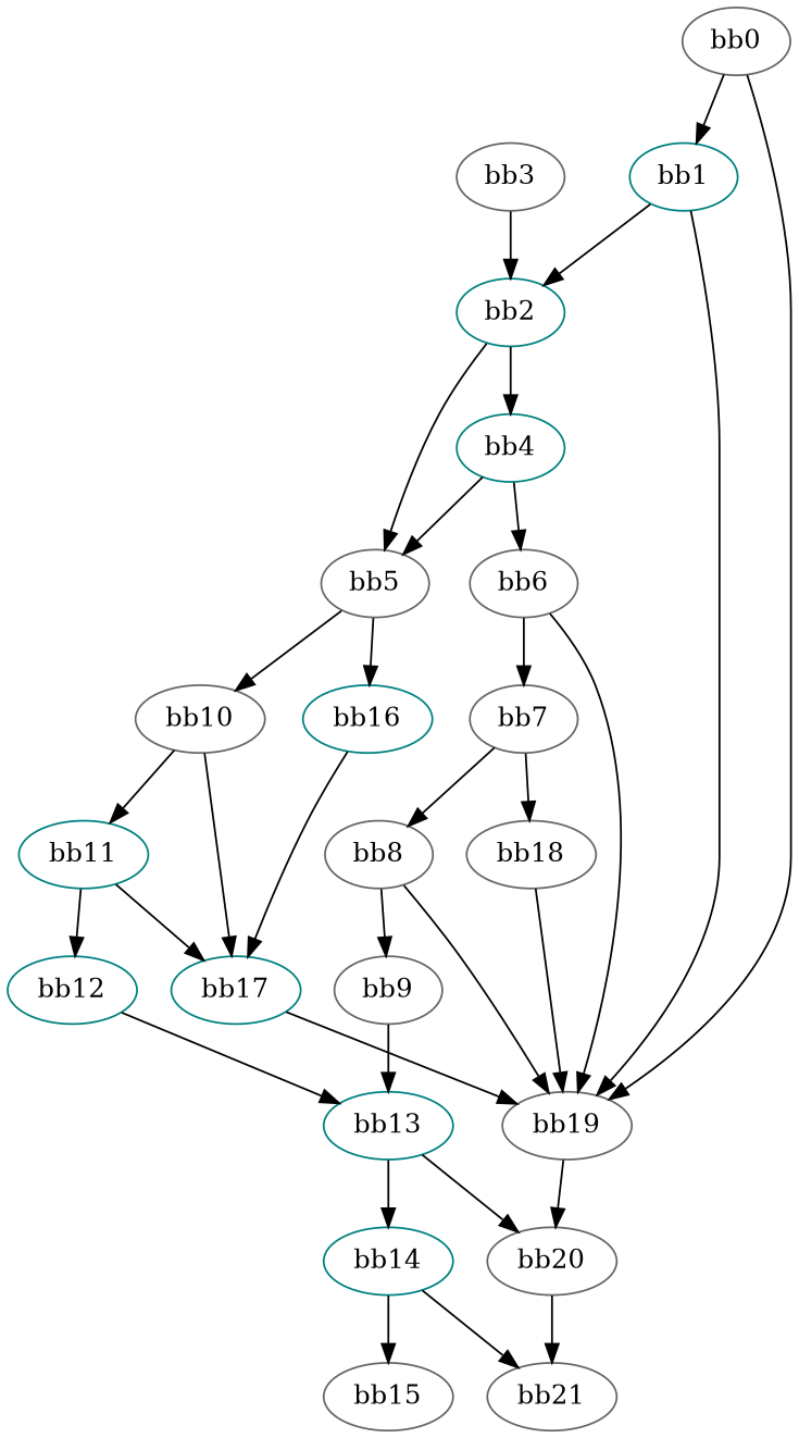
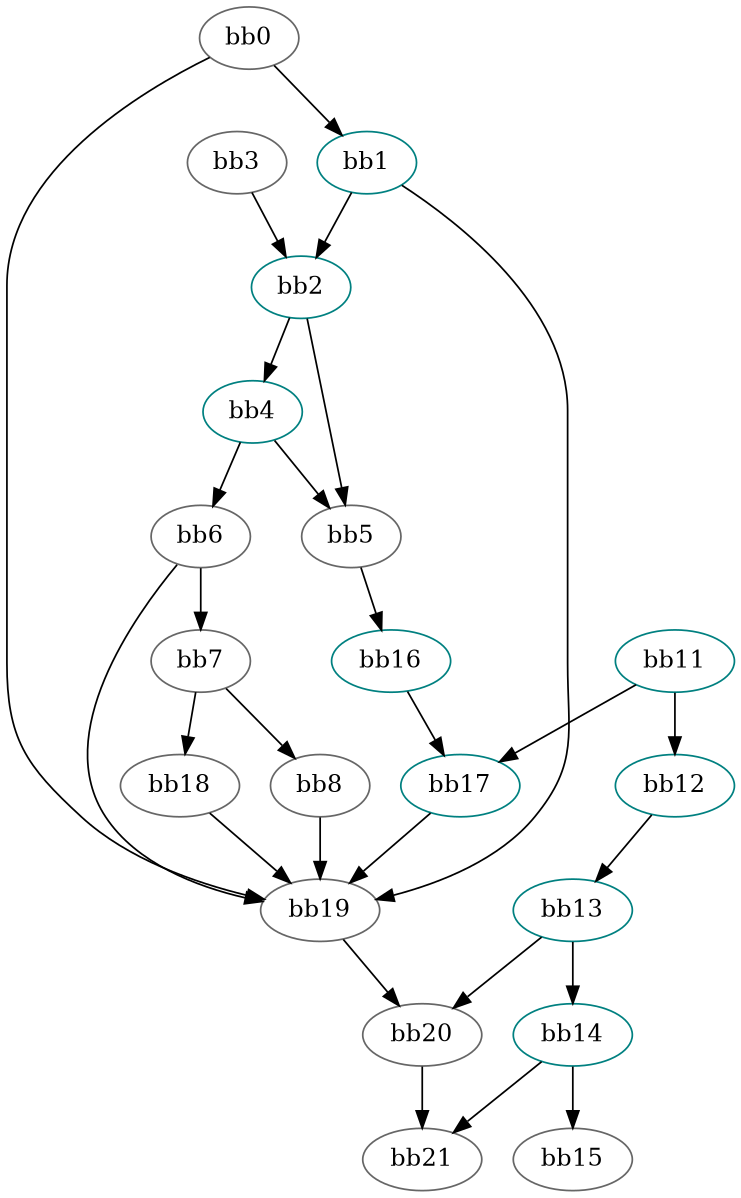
  digraph {
    node [color=gray40]
    n1 [label="bb0\l"]
    n2 [color=teal label="bb1\l"]
    n3 [label="bb19\l"]
    n4 [color=teal label="bb2\l"]
    n5 [label="bb20\l"]
    n6 [color=teal label="bb4\l"]
    n7 [label="bb5\l"]
    n8 [label="bb3\l"]
    n9 [label="bb6\l"]
-   n10 [label="bb10\l"]
    n11 [color=teal label="bb16\l"]
    n12 [label="bb7\l"]
    n13 [color=teal label="bb11\l"]
    n14 [color=teal label="bb17\l"]
    n15 [label="bb8\l"]
    n16 [label="bb18\l"]
-   n17 [label="bb9\l"]
    n18 [color=teal label="bb13\l"]
    n19 [color=teal label="bb14\l"]
    n20 [color=teal label="bb12\l"]
    n21 [label="bb15\l"]
    n22 [label="bb21\l"]
    n1 -> n2
    n1 -> n3
    n2 -> n3
    n2 -> n4
    n3 -> n5
    n4 -> n6
    n4 -> n7
    n5 -> n22
    n6 -> n7
    n6 -> n9
-   n7 -> n10
    n7 -> n11
    n8 -> n4
    n9 -> n3
    n9 -> n12
-   n10 -> n13
-   n10 -> n14
    n11 -> n14
    n12 -> n15
    n12 -> n16
    n13 -> n14
    n13 -> n20
    n14 -> n3
    n15 -> n3
-   n15 -> n17
    n16 -> n3
-   n17 -> n18
    n18 -> n5
    n18 -> n19
    n19 -> n21
    n19 -> n22
    n20 -> n18
  }
